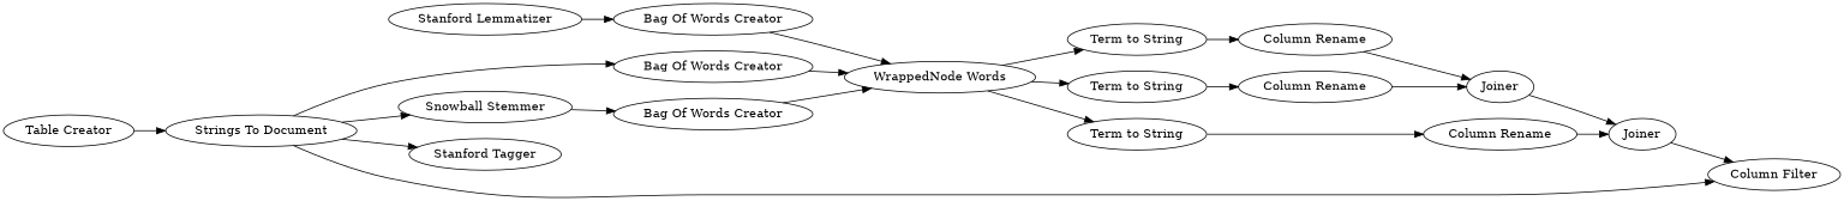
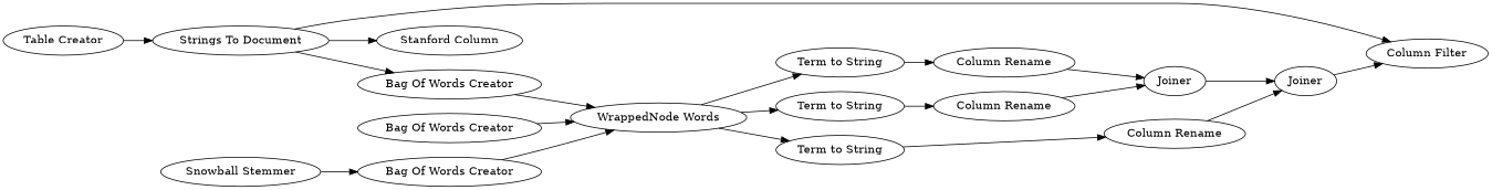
  digraph {
    rankdir=LR
    n1 [label="Table Creator"]
    n2 [label="Strings To Document"]
    n3 [label="Snowball Stemmer"]
    n4 [label="Column Filter"]
-   n5 [label="Stanford Tagger"]
+   n5 [label="Stanford Column"]
    n6 [label="Bag Of Words Creator"]
-   n7 [label="Stanford Lemmatizer"]
    n8 [label="Bag Of Words Creator"]
    n9 [label="WrappedNode Words"]
    n10 [label="Bag Of Words Creator"]
    n11 [label="Term to String"]
    n12 [label="Column Rename"]
    n13 [label=Joiner]
    n14 [label="Term to String"]
    n15 [label="Column Rename"]
    n16 [label=Joiner]
    n17 [label="Column Rename"]
    n18 [label="Term to String"]
    n1 -> n2
-   n2 -> n3
    n2 -> n4
    n2 -> n5
    n2 -> n6
    n3 -> n10
    n6 -> n9
-   n7 -> n8
    n8 -> n9
    n9 -> n11
    n9 -> n14
    n9 -> n18
    n10 -> n9
    n11 -> n12
    n12 -> n13
    n13 -> n16
    n14 -> n15
    n15 -> n13
    n16 -> n4
    n17 -> n16
    n18 -> n17
  }
